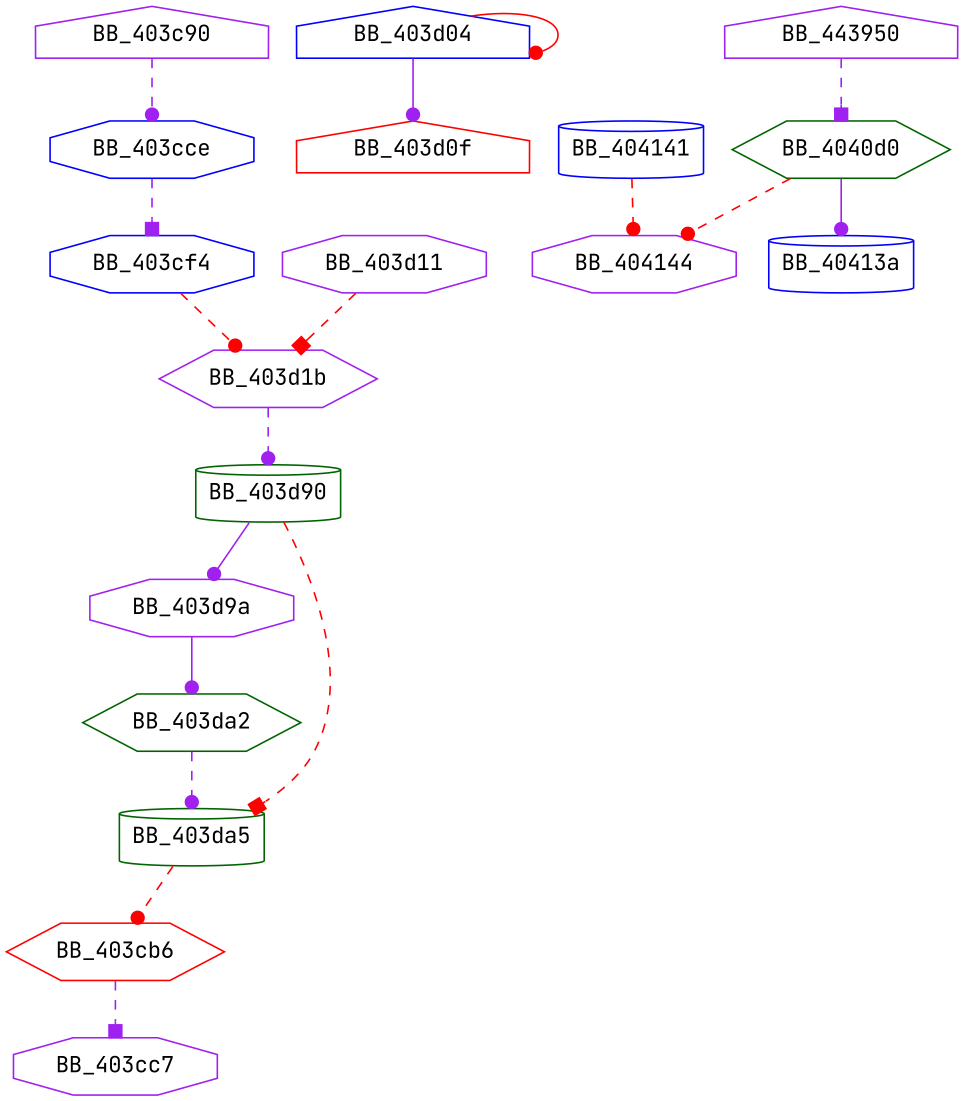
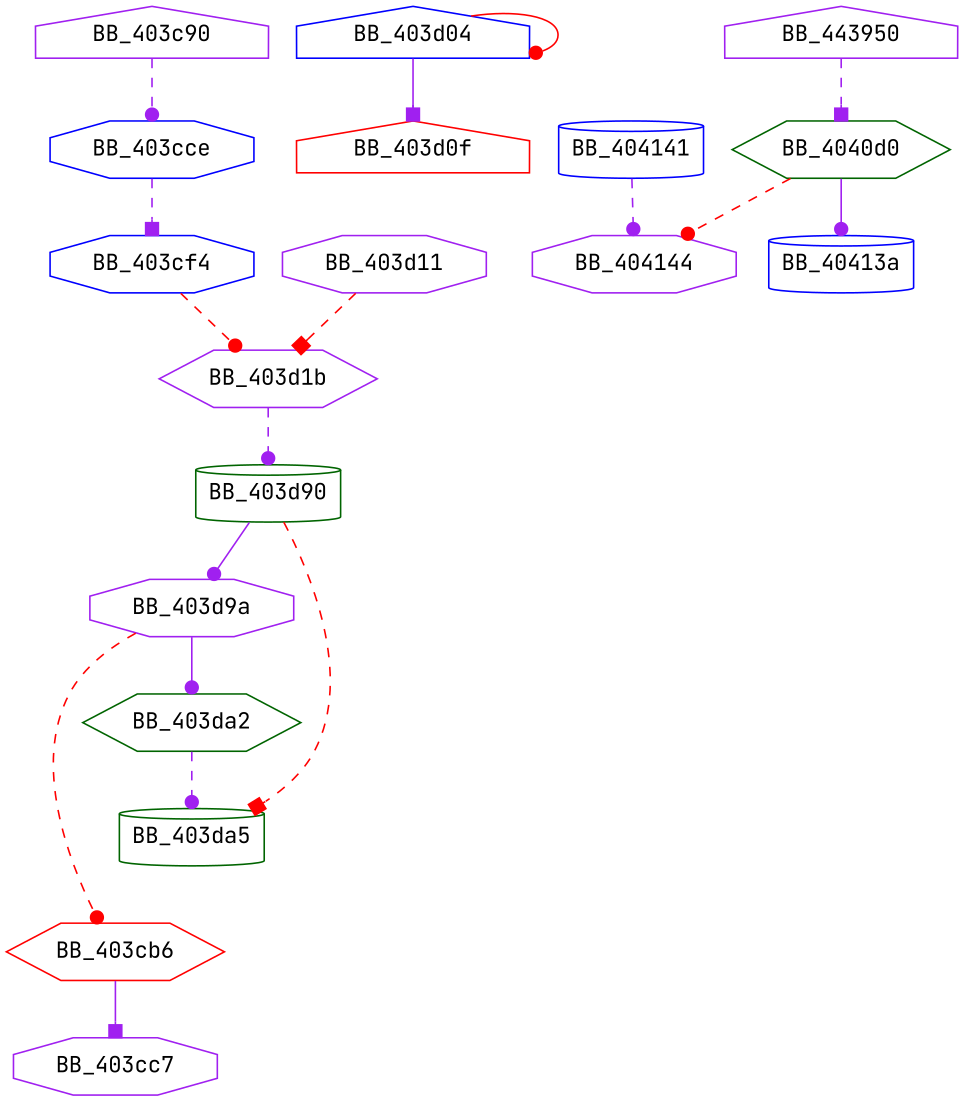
  digraph {
    fontname="JetBrains Mono"
    node [color=purple fontname="JetBrains Mono" shape=octagon]
    edge [arrowhead=dot color=purple fontname="JetBrains Mono" style=dashed]
    BB_403c90 [shape=house]
    BB_403cce [color=blue]
    BB_403cf4 [color=blue]
    BB_403d1b [shape=hexagon]
    BB_403cb6 [color=red shape=hexagon]
    BB_403cc7
    BB_403d11
    BB_403d04 [color=blue shape=house]
    BB_403d0f [color=red shape=house]
    BB_403d90 [color=darkgreen shape=cylinder]
    BB_403d9a
    BB_403da5 [color=darkgreen shape=cylinder]
    BB_403da2 [color=darkgreen shape=hexagon]
    BB_4040d0 [color=darkgreen shape=hexagon]
    BB_40413a [color=blue shape=cylinder]
    BB_404144
    BB_404141 [color=blue shape=cylinder]
    BB_443950 [shape=house]
    BB_403c90 -> BB_403cce
    BB_403cce -> BB_403cf4 [arrowhead=box]
    BB_403cf4 -> BB_403d1b [color=red]
    BB_403d1b -> BB_403d90
-   BB_403cb6 -> BB_403cc7 [arrowhead=box]
+   BB_403cb6 -> BB_403cc7 [arrowhead=box style=solid]
    BB_403d11 -> BB_403d1b [arrowhead=box color=red]
    BB_403d04 -> BB_403d04 [color=red style=solid]
-   BB_403d04 -> BB_403d0f [style=solid]
+   BB_403d04 -> BB_403d0f [arrowhead=box style=solid]
    BB_403d90 -> BB_403d9a [style=solid]
    BB_403d90 -> BB_403da5 [arrowhead=box color=red]
    BB_403d9a -> BB_403da2 [style=solid]
-   BB_403da5 -> BB_403cb6 [color=red]
+   BB_403d9a -> BB_403cb6 [color=red]
    BB_403da2 -> BB_403da5
    BB_4040d0 -> BB_40413a [style=solid]
    BB_4040d0 -> BB_404144 [color=red]
-   BB_404141 -> BB_404144 [color=red]
+   BB_404141 -> BB_404144
    BB_443950 -> BB_4040d0 [arrowhead=box]
  }
